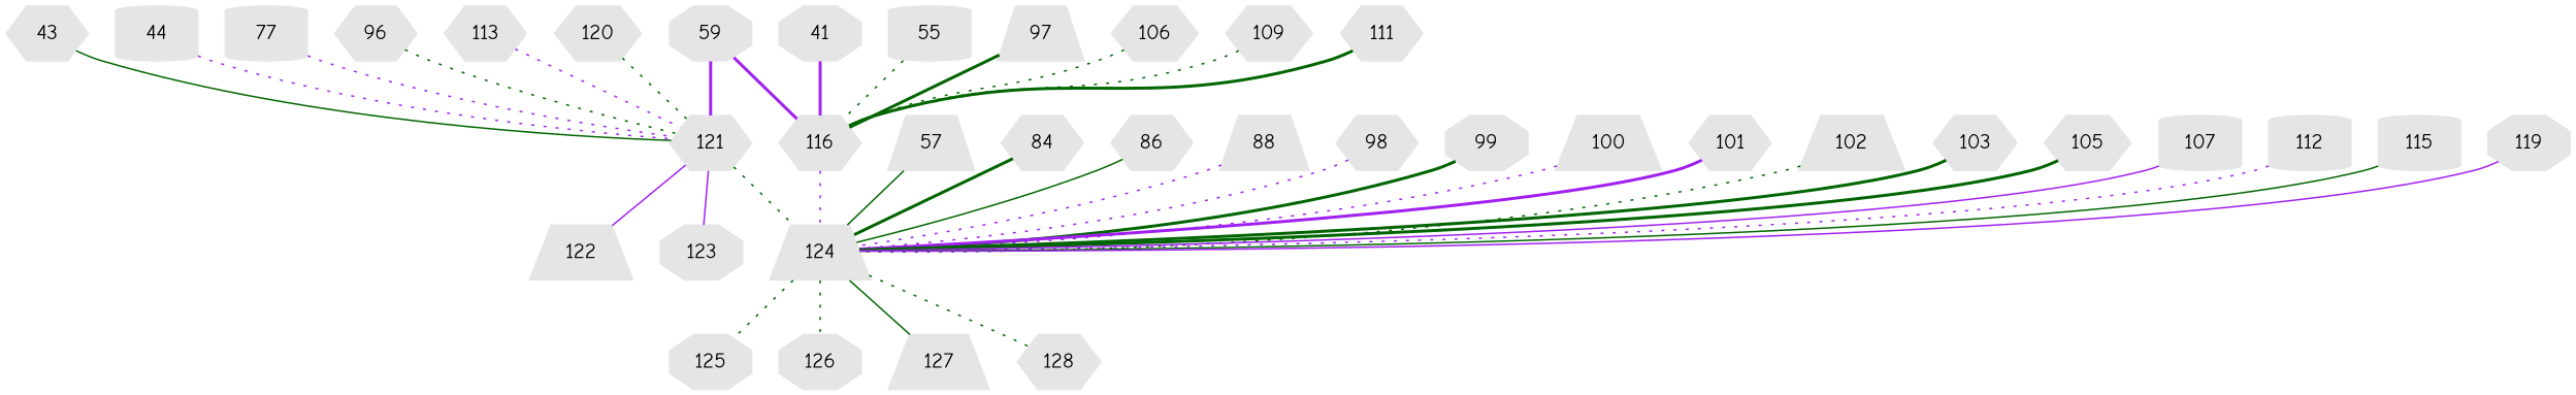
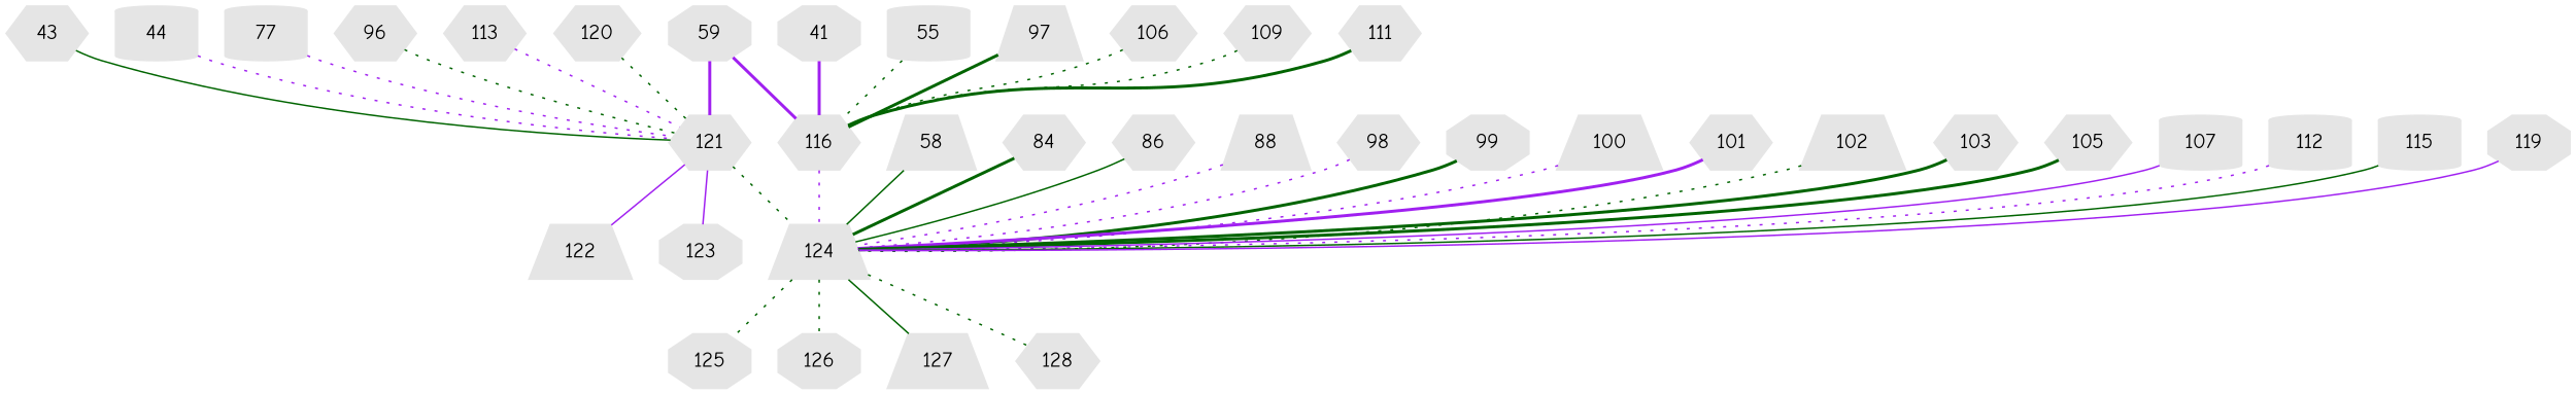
  graph {
    fontname="Comic Neue"
    node [color=gray90 fontname="Comic Neue" shape=hexagon style=filled]
    edge [color=darkgreen fontname="Comic Neue" style=dotted]
    116 [super="+80+89+108+67"]
    124 [shape=trapezium super="+90+95+110+64+118+1+5+13+15+17+24+31+34+35+42+48+49+53+54"]
    41 [shape=octagon]
    121 [super="+85+52+114+30"]
    122 [shape=trapezium]
    123 [shape=octagon]
    43
    44 [shape=cylinder]
    55 [shape=cylinder super="+20"]
    125 [shape=octagon super="+40"]
    126 [shape=octagon super="+104"]
    127 [shape=trapezium super="+117"]
    128
-   58 [shape=trapezium label=57]
+   58 [shape=trapezium]
    59 [shape=octagon]
    77 [shape=cylinder]
    84
    86
    88 [shape=trapezium]
    96
    97 [shape=trapezium]
    98 [super="+29"]
    99 [shape=octagon]
    100 [shape=trapezium super="+65"]
    101
    102 [shape=trapezium]
    103
    105 [super="+81"]
    106
    107 [shape=cylinder]
    109
    111 [super="+33"]
    112 [shape=cylinder]
    113
    115 [shape=cylinder super="+68+94"]
    119 [shape=octagon]
    120
    116 -- 124 [color=purple weight=13]
    124 -- 125
    124 -- 126 [weight=4]
    124 -- 127 [style=solid]
    124 -- 128
    41 -- 116 [color=purple style=bold]
    121 -- 124 [weight=17]
    121 -- 122 [color=purple style=solid]
    121 -- 123 [color=purple style=solid]
    43 -- 121 [style=solid]
    44 -- 121 [color=purple]
    55 -- 116
    58 -- 124 [style=solid]
    59 -- 116 [color=purple style=bold]
    59 -- 121 [color=purple style=bold]
    77 -- 121 [color=purple]
    84 -- 124 [style=bold]
    86 -- 124 [style=solid]
    88 -- 124 [color=purple]
    96 -- 121
    97 -- 116 [style=bold]
    98 -- 124 [color=purple]
    99 -- 124 [style=bold]
    100 -- 124 [color=purple weight=5]
    101 -- 124 [color=purple style=bold]
    102 -- 124
    103 -- 124 [style=bold]
    105 -- 124 [style=bold]
    106 -- 116
    107 -- 124 [color=purple style=solid]
    109 -- 116
    111 -- 116 [style=bold weight=2]
    112 -- 124 [color=purple]
    113 -- 121 [color=purple]
    115 -- 124 [style=solid weight=2]
    119 -- 124 [color=purple style=solid]
    120 -- 121
  }
